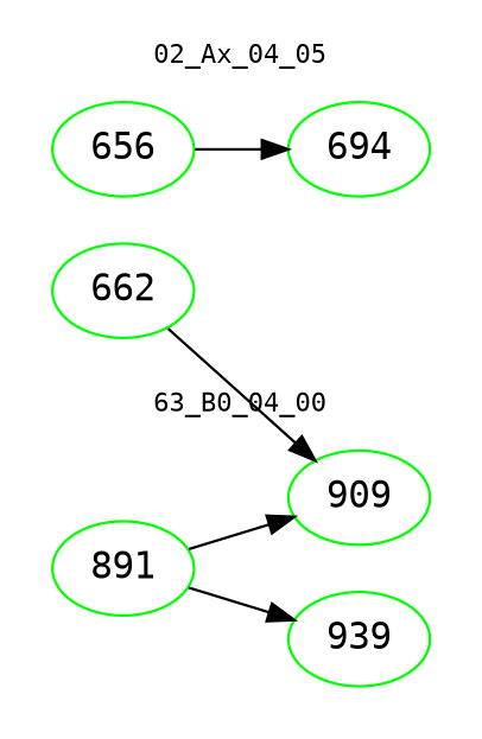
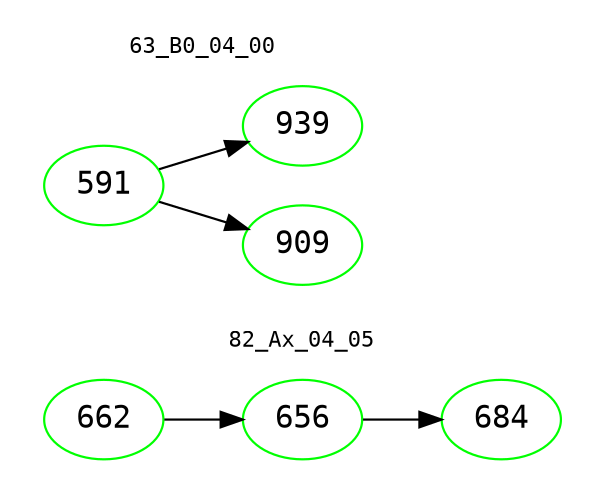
  digraph {
    fontname="DejaVu Sans Mono"
    rankdir=LR
    node [color=green fontname="DejaVu Sans Mono"]
    edge [color=black fontname="DejaVu Sans Mono"]
    n1 [label=662]
    n2 [label=656]
-   n3 [label=694]
+   n3 [label=684]
    n4 [label=909]
-   n5 [label=891]
+   n5 [label=591]
    n6 [label=939]
    subgraph cluster_1 {
      color=white
      fontsize=10
-     label="02_Ax_04_05"
+     label="82_Ax_04_05"
      n1
      n2
      n3
    }
    subgraph cluster_2 {
      color=white
      fontsize=10
      label="63_B0_04_00"
      n4
      n5
      n6
    }
-   n1 -> n4
+   n1 -> n2
    n2 -> n3
    n5 -> n4
    n5 -> n6
  }
